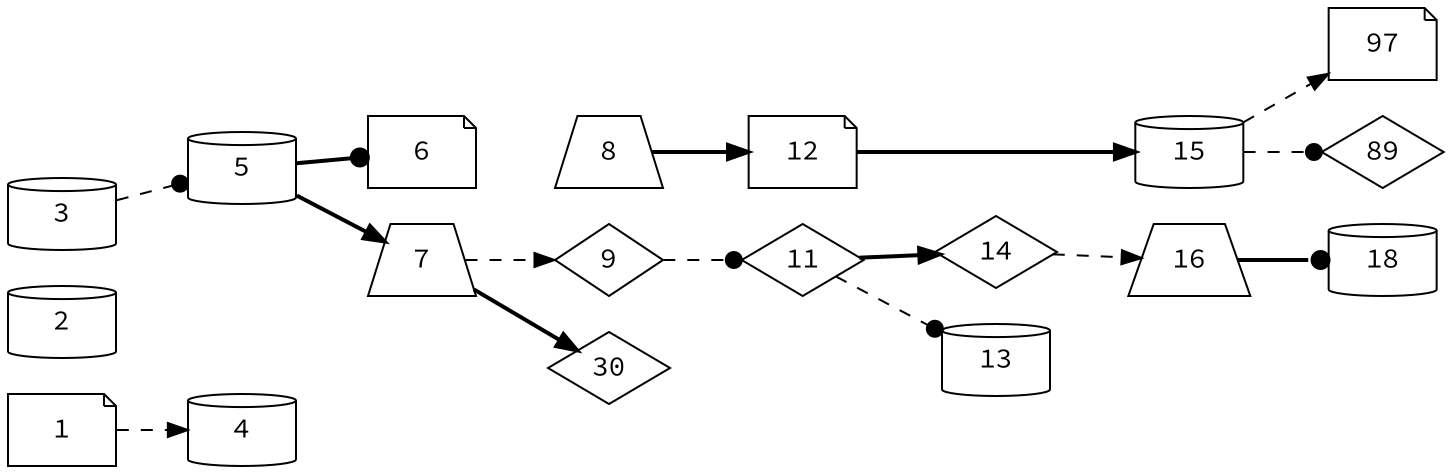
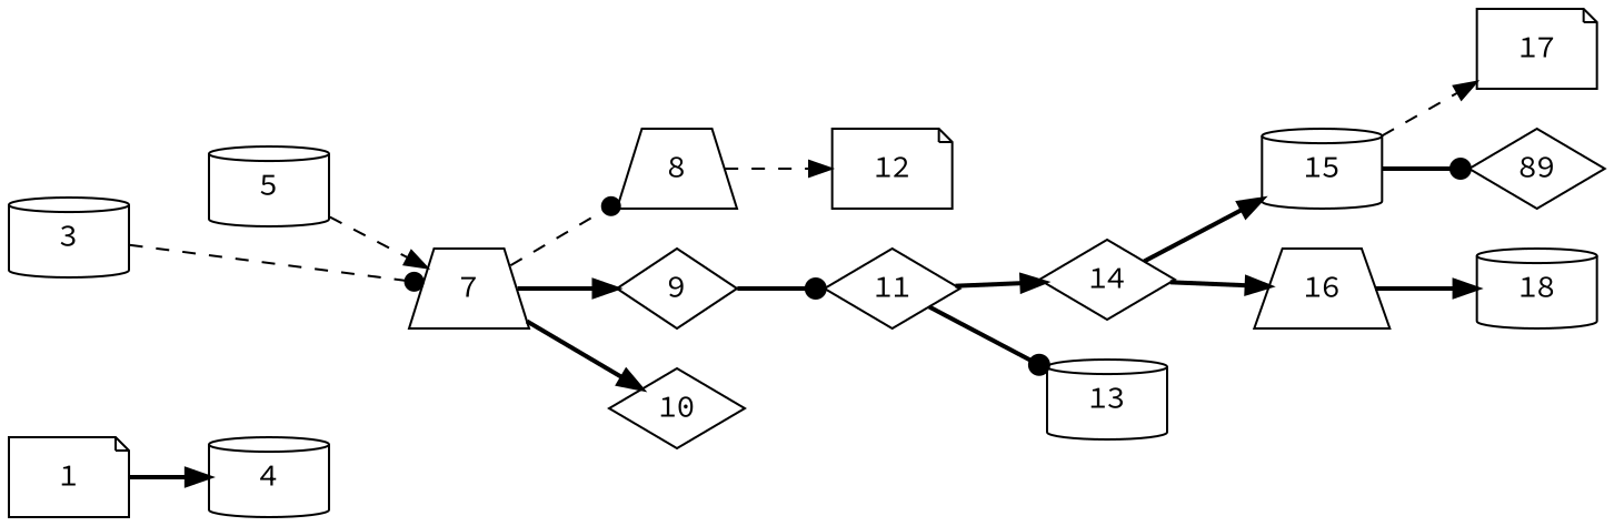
  digraph {
    fontname="Source Code Pro"
    rankdir=LR
    node [alpha=0.03 fontname="Source Code Pro" shape=cylinder]
    edge [arrowhead=normal fontname="Source Code Pro" style=dashed]
    1 [alpha=0.08 expect_size=7276270213132289 shape=note]
    4 [alpha=0.18 expect_size=80769055228591056]
-   2 [alpha=0.14 expect_size=75684265843260688]
    3 [alpha=0.12 expect_size=12292952061844750]
    5 [alpha=0.01 expect_size=190371332241357799424]
-   6 [expect_size=76399637379470304 shape=note]
    7 [expect_size=42624464336022088 shape=trapezium]
    8 [alpha=0.02 expect_size=20215509210367760 shape=trapezium]
    9 [alpha=0.19 expect_size=6169723887332006 shape=diamond]
-   10 [alpha=0.06 expect_size=909352925380488 shape=diamond label=30]
+   10 [alpha=0.06 expect_size=909352925380488 shape=diamond]
    12 [alpha=0.06 expect_size=3942047367393408 shape=note]
    11 [alpha=0.11 expect_size=72766839589199168 shape=diamond]
    14 [alpha=0.07 expect_size=1468048311350692 shape=diamond]
    13 [alpha=0.20 expect_size=245535949001354080]
    15 [alpha=0.01 expect_size=3062739246477714]
    16 [alpha=0.17 expect_size=1470398701681800 shape=trapezium]
-   17 [alpha=0.13 expect_size=25594890360992038912 shape=note label=97]
+   17 [alpha=0.13 expect_size=25594890360992038912 shape=note]
    n18 [alpha=0.12 expect_size=4477893148592308224 label=89 shape=diamond]
    18 [expect_size=209539300748263686144]
-   1 -> 4
-   3 -> 5 [arrowhead=dot]
-   5 -> 6 [arrowhead=dot style=bold]
-   5 -> 7 [style=bold]
-   7 -> 9
+   1 -> 4 [style=bold]
+   3 -> 7 [arrowhead=dot]
+   5 -> 7
+   7 -> 8 [arrowhead=dot]
+   7 -> 9 [style=bold]
    7 -> 10 [style=bold]
-   8 -> 12 [style=bold]
-   9 -> 11 [arrowhead=dot]
+   8 -> 12
+   9 -> 11 [arrowhead=dot style=bold]
    11 -> 14 [style=bold]
-   11 -> 13 [arrowhead=dot]
-   12 -> 15 [style=bold]
-   14 -> 16
+   11 -> 13 [arrowhead=dot style=bold]
+   14 -> 15 [style=bold]
+   14 -> 16 [style=bold]
    15 -> 17
-   15 -> n18 [arrowhead=dot]
-   16 -> 18 [arrowhead=dot style=bold]
+   15 -> n18 [arrowhead=dot style=bold]
+   16 -> 18 [style=bold]
  }
